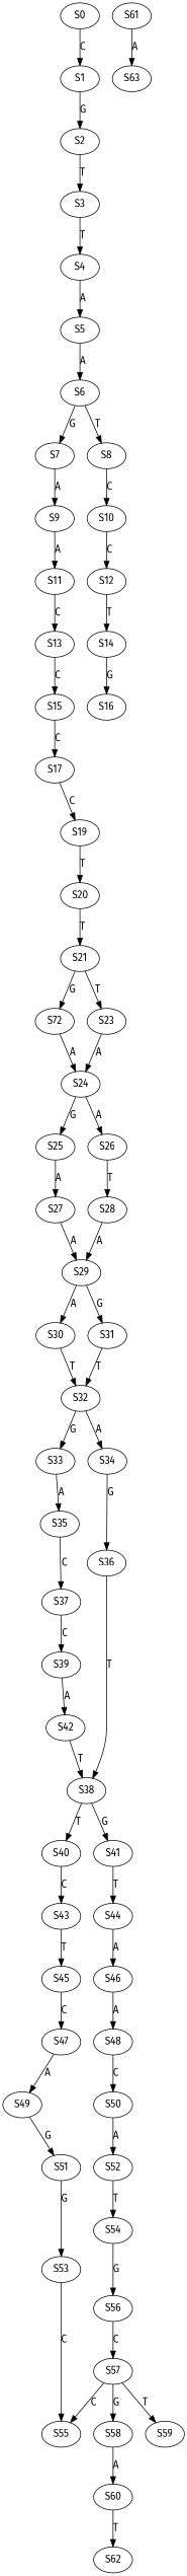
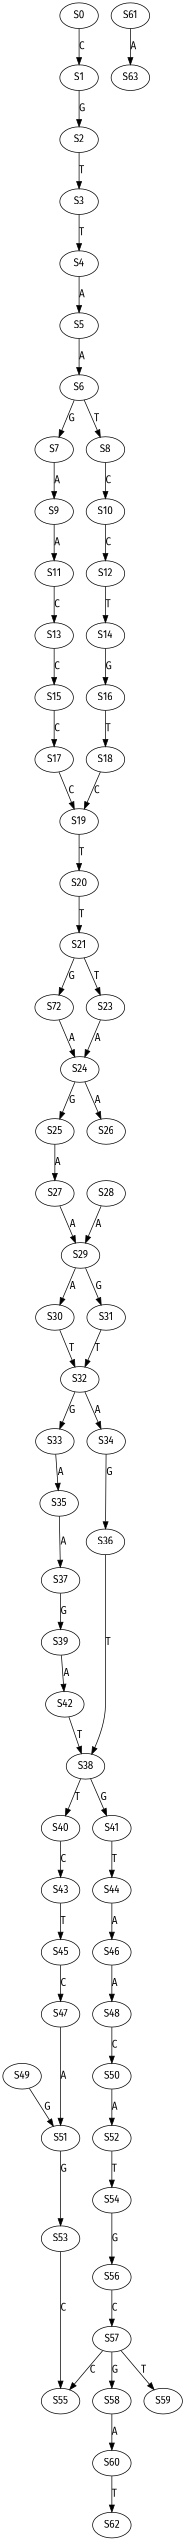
  strict digraph {
    fontname="Fira Sans"
    node [fontname="Fira Sans"]
    edge [fontname="Fira Sans"]
    S0
    S1
    S2
    S3
    S4
    S5
    S6
    S7
    S8
    S9
    S10
    S11
    S12
    S13
    S14
    S15
    S16
    S17
+   S18
    S19
    S20
    S21
    n23 [label=S72]
    S23
    S24
    S25
    S26
    S27
    S28
    S29
    S30
    S31
    S32
    S33
    S34
    S35
    S36
    S37
    S38
    S39
    S40
    S41
    S42
    S43
    S44
    S45
    S46
    S47
    S48
    S49
    S50
    S51
    S52
    S53
    S54
    S55
    S56
    S57
    S58
    S59
    S60
    S62
    S61
    S63
    S0 -> S1 [label=C]
    S1 -> S2 [label=G]
    S2 -> S3 [label=T]
    S3 -> S4 [label=T]
    S4 -> S5 [label=A]
    S5 -> S6 [label=A]
    S6 -> S7 [label=G]
    S6 -> S8 [label=T]
    S7 -> S9 [label=A]
    S8 -> S10 [label=C]
    S9 -> S11 [label=A]
    S10 -> S12 [label=C]
    S11 -> S13 [label=C]
    S12 -> S14 [label=T]
    S13 -> S15 [label=C]
    S14 -> S16 [label=G]
    S15 -> S17 [label=C]
+   S16 -> S18 [label=T]
    S17 -> S19 [label=C]
+   S18 -> S19 [label=C]
    S19 -> S20 [label=T]
    S20 -> S21 [label=T]
    S21 -> n23 [label=G]
    S21 -> S23 [label=T]
    n23 -> S24 [label=A]
    S23 -> S24 [label=A]
    S24 -> S25 [label=G]
    S24 -> S26 [label=A]
    S25 -> S27 [label=A]
-   S26 -> S28 [label=T]
    S27 -> S29 [label=A]
    S28 -> S29 [label=A]
    S29 -> S30 [label=A]
    S29 -> S31 [label=G]
    S30 -> S32 [label=T]
    S31 -> S32 [label=T]
    S32 -> S33 [label=G]
    S32 -> S34 [label=A]
    S33 -> S35 [label=A]
    S34 -> S36 [label=G]
-   S35 -> S37 [label=C]
+   S35 -> S37 [label=A]
    S36 -> S38 [label=T]
-   S37 -> S39 [label=C]
+   S37 -> S39 [label=G]
    S38 -> S40 [label=T]
    S38 -> S41 [label=G]
    S39 -> S42 [label=A]
    S40 -> S43 [label=C]
    S41 -> S44 [label=T]
    S42 -> S38 [label=T]
    S43 -> S45 [label=T]
    S44 -> S46 [label=A]
    S45 -> S47 [label=C]
    S46 -> S48 [label=A]
-   S47 -> S49 [label=A]
+   S47 -> S51 [label=A]
    S48 -> S50 [label=C]
    S49 -> S51 [label=G]
    S50 -> S52 [label=A]
    S51 -> S53 [label=G]
    S52 -> S54 [label=T]
    S53 -> S55 [label=C]
    S54 -> S56 [label=G]
    S56 -> S57 [label=C]
    S57 -> S55 [label=C]
    S57 -> S58 [label=G]
    S57 -> S59 [label=T]
    S58 -> S60 [label=A]
    S60 -> S62 [label=T]
    S61 -> S63 [label=A]
  }
